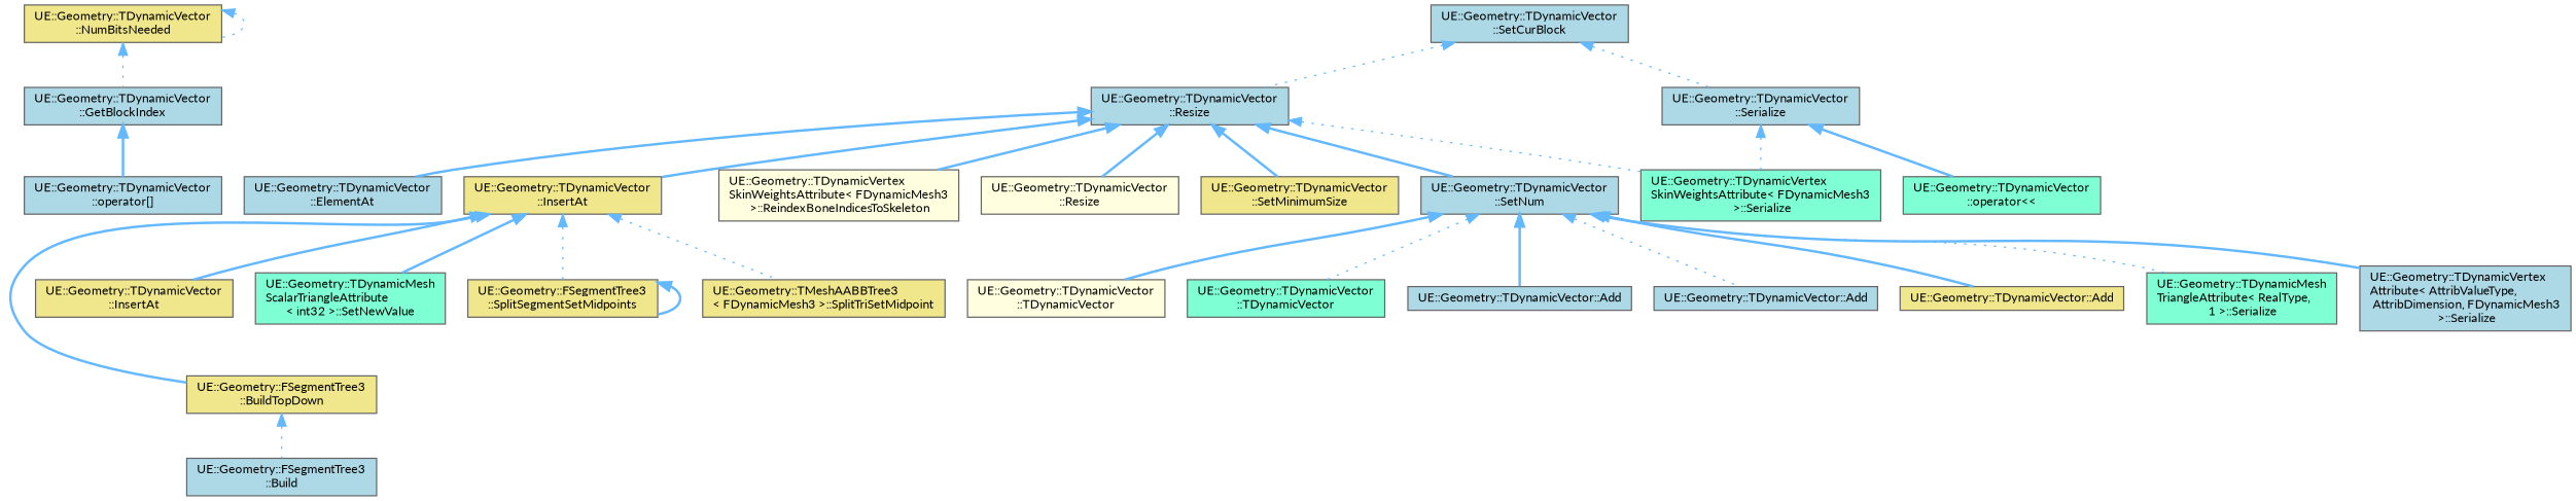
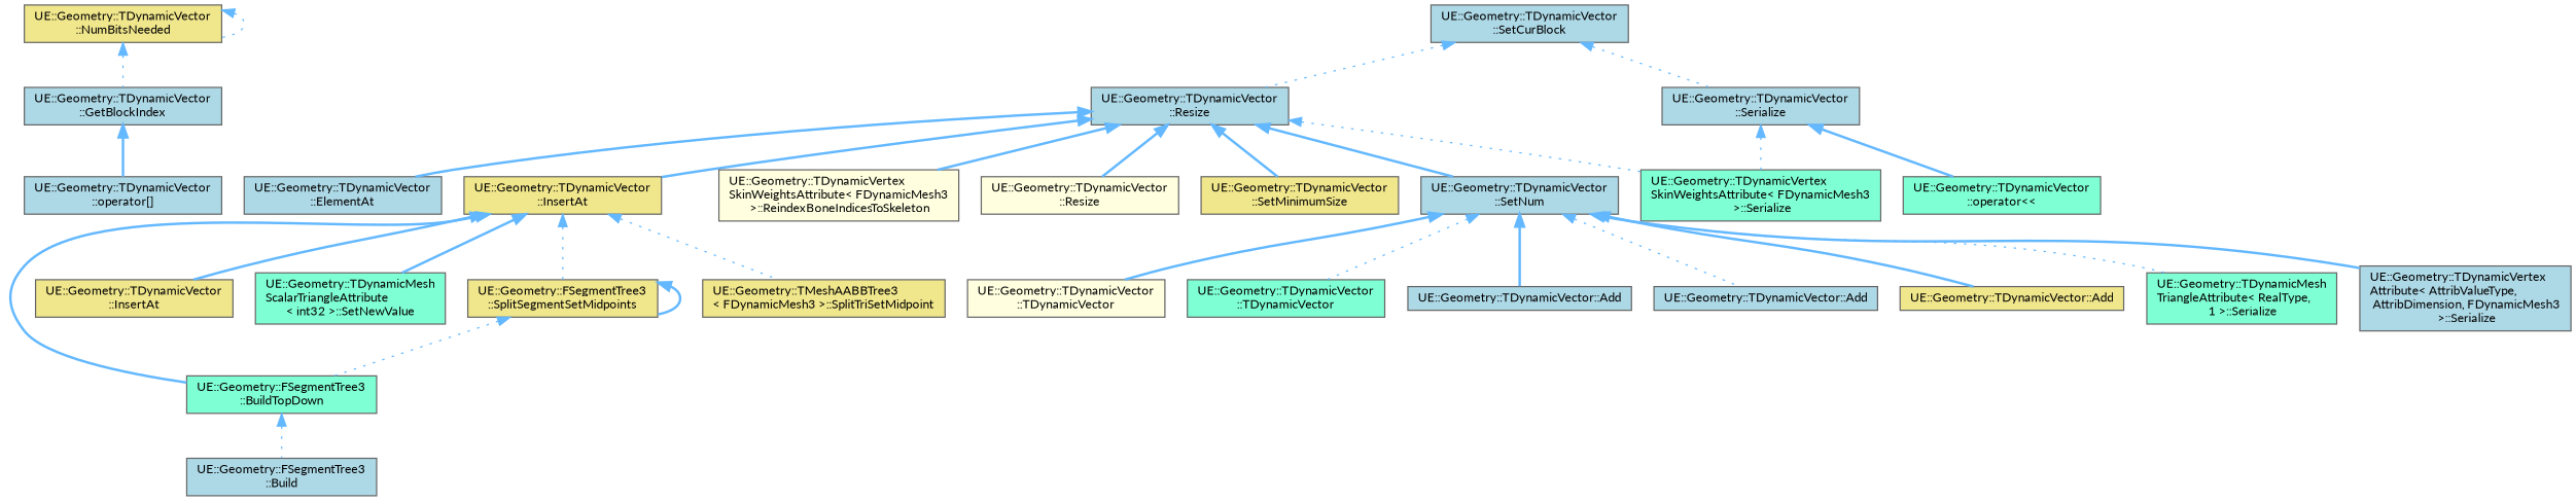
  digraph {
    fontname=Lato
    rankdir=TB
    node [color=grey40 fillcolor=lightblue fontname=Lato fontsize=10 shape=box style=filled]
    edge [color=steelblue1 dir=back fontname=Lato fontsize=10 labelfontname=Helvetica labelfontsize=10 style=bold]
    n1 [color=gray40 fillcolor=khaki fontcolor=black height=0.2 label="UE::Geometry::TDynamicVector\l::NumBitsNeeded" width=0.4]
    n2 [height=0.2 label="UE::Geometry::TDynamicVector\l::GetBlockIndex" width=0.4]
    n3 [height=0.2 label="UE::Geometry::TDynamicVector\l::operator[]" width=0.4]
    n4 [height=0.2 label="UE::Geometry::TDynamicVector\l::SetCurBlock" width=0.4]
    n5 [height=0.2 label="UE::Geometry::TDynamicVector\l::Resize" width=0.4]
    n6 [height=0.2 label="UE::Geometry::TDynamicVector\l::Serialize" width=0.4]
    n7 [height=0.2 label="UE::Geometry::TDynamicVector\l::ElementAt" width=0.4]
    n8 [fillcolor=khaki height=0.2 label="UE::Geometry::TDynamicVector\l::InsertAt" width=0.4]
    n9 [fillcolor=lightyellow height=0.2 label="UE::Geometry::TDynamicVertex\lSkinWeightsAttribute\< FDynamicMesh3\l \>::ReindexBoneIndicesToSkeleton" width=0.4]
    n10 [fillcolor=lightyellow height=0.2 label="UE::Geometry::TDynamicVector\l::Resize" width=0.4]
    n11 [fillcolor=aquamarine height=0.2 label="UE::Geometry::TDynamicVertex\lSkinWeightsAttribute\< FDynamicMesh3\l \>::Serialize" width=0.4]
    n12 [fillcolor=khaki height=0.2 label="UE::Geometry::TDynamicVector\l::SetMinimumSize" width=0.4]
    n13 [height=0.2 label="UE::Geometry::TDynamicVector\l::SetNum" width=0.4]
    n14 [fillcolor=aquamarine height=0.2 label="UE::Geometry::TDynamicVector\l::operator\<\<" width=0.4]
-   n15 [fillcolor=khaki height=0.2 label="UE::Geometry::FSegmentTree3\l::BuildTopDown" width=0.4]
+   n15 [fillcolor=aquamarine height=0.2 label="UE::Geometry::FSegmentTree3\l::BuildTopDown" width=0.4]
    n16 [fillcolor=khaki height=0.2 label="UE::Geometry::TDynamicVector\l::InsertAt" width=0.4]
    n17 [fillcolor=aquamarine height=0.2 label="UE::Geometry::TDynamicMesh\lScalarTriangleAttribute\l\< int32 \>::SetNewValue" width=0.4]
    n18 [fillcolor=khaki height=0.2 label="UE::Geometry::FSegmentTree3\l::SplitSegmentSetMidpoints" width=0.4]
    n19 [fillcolor=khaki height=0.2 label="UE::Geometry::TMeshAABBTree3\l\< FDynamicMesh3 \>::SplitTriSetMidpoint" width=0.4]
    n20 [fillcolor=lightyellow height=0.2 label="UE::Geometry::TDynamicVector\l::TDynamicVector" width=0.4]
    n21 [fillcolor=aquamarine height=0.2 label="UE::Geometry::TDynamicVector\l::TDynamicVector" width=0.4]
    n22 [height=0.2 label="UE::Geometry::TDynamicVector::Add" width=0.4]
    n23 [height=0.2 label="UE::Geometry::TDynamicVector::Add" width=0.4]
    n24 [fillcolor=khaki height=0.2 label="UE::Geometry::TDynamicVector::Add" width=0.4]
    n25 [fillcolor=aquamarine height=0.2 label="UE::Geometry::TDynamicMesh\lTriangleAttribute\< RealType,\l 1 \>::Serialize" width=0.4]
    n26 [height=0.2 label="UE::Geometry::TDynamicVertex\lAttribute\< AttribValueType,\l AttribDimension, FDynamicMesh3\l \>::Serialize" width=0.4]
    n27 [height=0.2 label="UE::Geometry::FSegmentTree3\l::Build" width=0.4]
    n1 -> n1 [style=dotted]
    n1 -> n2 [style=dotted]
    n2 -> n3
    n4 -> n5 [style=dotted]
    n4 -> n6 [style=dotted]
    n5 -> n7
    n5 -> n8
    n5 -> n9
    n5 -> n10
    n5 -> n11 [style=dotted]
    n5 -> n12
    n5 -> n13
    n6 -> n11 [style=dotted]
    n6 -> n14
    n8 -> n15
    n8 -> n16
    n8 -> n17
    n8 -> n18 [style=dotted]
    n8 -> n19 [style=dotted]
    n13 -> n20
    n13 -> n21 [style=dotted]
    n13 -> n22
    n13 -> n23 [style=dotted]
    n13 -> n24
    n13 -> n25 [style=dotted]
    n13 -> n26
    n15 -> n27 [style=dotted]
+   n18 -> n15 [style=dotted]
    n18 -> n18
  }
